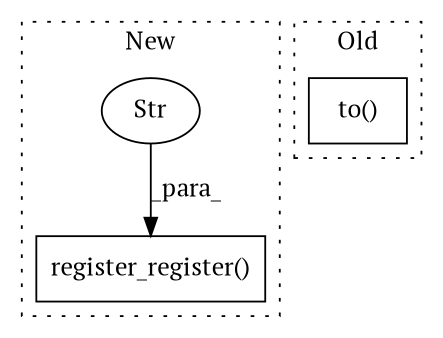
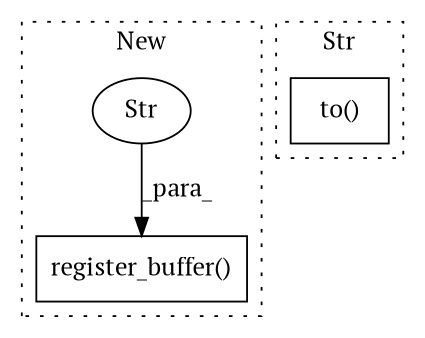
  digraph {
    fontname="PT Serif"
    node [a=75 shape=box fontname="PT Serif"]
-   n1 [l="21,1" label="register_register()" s="1835,1890"]
+   n1 [l="21,1" label="register_buffer()" s="1835,1890"]
    n2 [a=66 l=17 label=Str s=1856 shape=ellipse]
    n3 [l="8,1" label="to()" s="2388,2402"]
    subgraph cluster_1 {
      label=New
      style=dotted
      n1
      n2
    }
    subgraph cluster_2 {
-     label=Old
+     label=Str
      style=dotted
      n3
    }
    n2 -> n1 [label=_para_ fontname="PT Serif"]
  }
